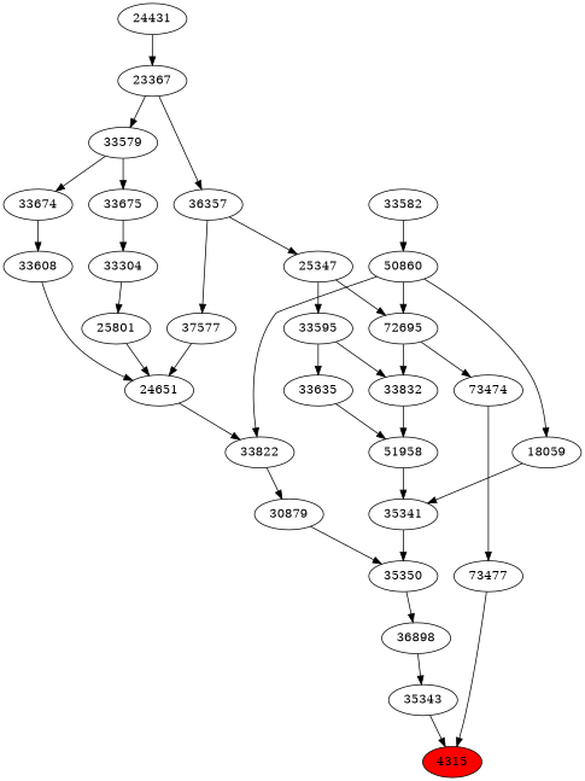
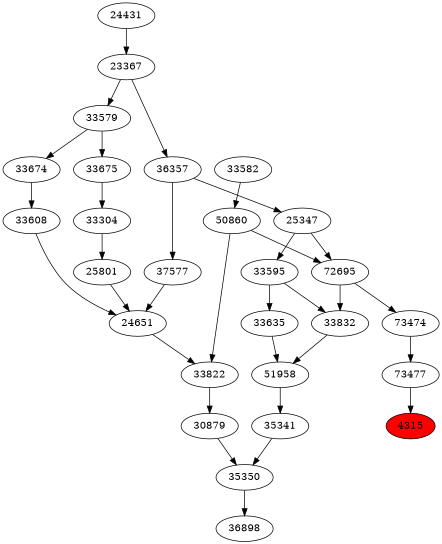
  strict digraph {
    n1 [fillcolor=red label=4315 style=filled]
-   n2 [label=35343]
    n3 [label=73477]
    n4 [label=36898]
    n5 [label=73474]
    n6 [label=35350]
    n7 [label=72695]
    n8 [label=33832]
    n9 [label=51958]
    n10 [label=30879]
    n11 [label=35341]
    n12 [label=50860]
    n13 [label=33822]
-   n14 [label=18059]
    n15 [label=25347]
    n16 [label=33595]
    n17 [label=33635]
    n18 [label=33582]
    n19 [label=36357]
    n20 [label=37577]
    n21 [label=24651]
    n22 [label=33675]
    n23 [label=33304]
    n24 [label=25801]
    n25 [label=23367]
    n26 [label=33579]
    n27 [label=33674]
    n28 [label=33608]
    n29 [label=24431]
-   n2 -> n1
    n3 -> n1
-   n4 -> n2
    n5 -> n3
    n6 -> n4
    n7 -> n5
    n7 -> n8
    n8 -> n9
    n9 -> n11
    n10 -> n6
    n11 -> n6
    n12 -> n7
    n12 -> n13
-   n12 -> n14
    n13 -> n10
-   n14 -> n11
    n15 -> n7
    n15 -> n16
    n16 -> n8
    n16 -> n17
    n17 -> n9
    n18 -> n12
    n19 -> n15
    n19 -> n20
    n20 -> n21
    n21 -> n13
    n22 -> n23
    n23 -> n24
    n24 -> n21
    n25 -> n19
    n25 -> n26
    n26 -> n22
    n26 -> n27
    n27 -> n28
    n28 -> n21
    n29 -> n25
  }
